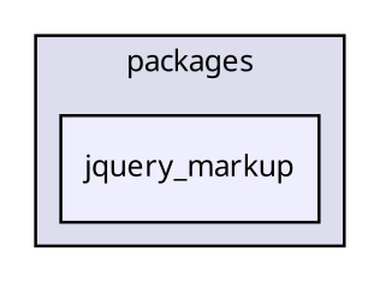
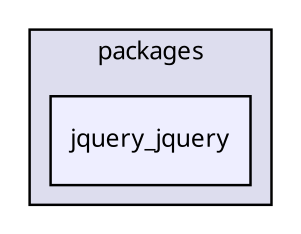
  digraph {
    compound=true
-   n1 [fillcolor="#eeeeff" fontname="FreeSans.ttf" fontsize=10 label=jquery_markup pencolor=black shape=box style=filled]
+   n1 [fillcolor="#eeeeff" fontname="FreeSans.ttf" fontsize=10 label=jquery_jquery pencolor=black shape=box style=filled]
    subgraph cluster_1 {
      bgcolor="#ddddee"
      fontname="FreeSans.ttf"
      fontsize=10
      label=packages
      pencolor=black
      n1
    }
  }
